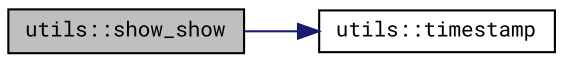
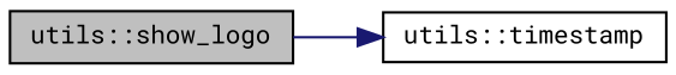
  digraph {
    rankdir=LR
    fontname="Roboto Mono"
    node [color=black fontname="Roboto Mono" fontsize=10 shape=record style=filled]
-   n1 [fillcolor=grey75 fontcolor=black height=0.2 label="utils::show_show" width=0.4]
+   n1 [fillcolor=grey75 fontcolor=black height=0.2 label="utils::show_logo" width=0.4]
    n2 [fillcolor=white height=0.2 label="utils::timestamp" width=0.4]
    n1 -> n2 [color=midnightblue fontname="Roboto Mono" fontsize=10 labelfontname=Helvetica labelfontsize=10 style=solid]
  }
